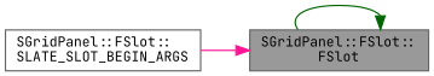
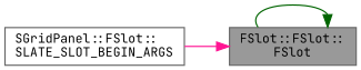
  digraph {
    rankdir=RL
    fontname="JetBrains Mono"
    node [fontname="JetBrains Mono" fontsize=10 shape=box style=filled]
    edge [dir=back fontname="JetBrains Mono" fontsize=10 labelfontname=Helvetica labelfontsize=10 style=solid]
-   n1 [color=gray40 fillcolor=grey60 fontcolor=black height=0.2 label="SGridPanel::FSlot::\lFSlot" width=0.4]
+   n1 [color=gray40 fillcolor=grey60 fontcolor=black height=0.2 label="FSlot::FSlot::\lFSlot" width=0.4]
    n2 [color=grey40 fillcolor=white height=0.2 label="SGridPanel::FSlot::\lSLATE_SLOT_BEGIN_ARGS" width=0.4]
    n1 -> n1 [color=darkgreen]
    n1 -> n2 [color=deeppink]
  }
